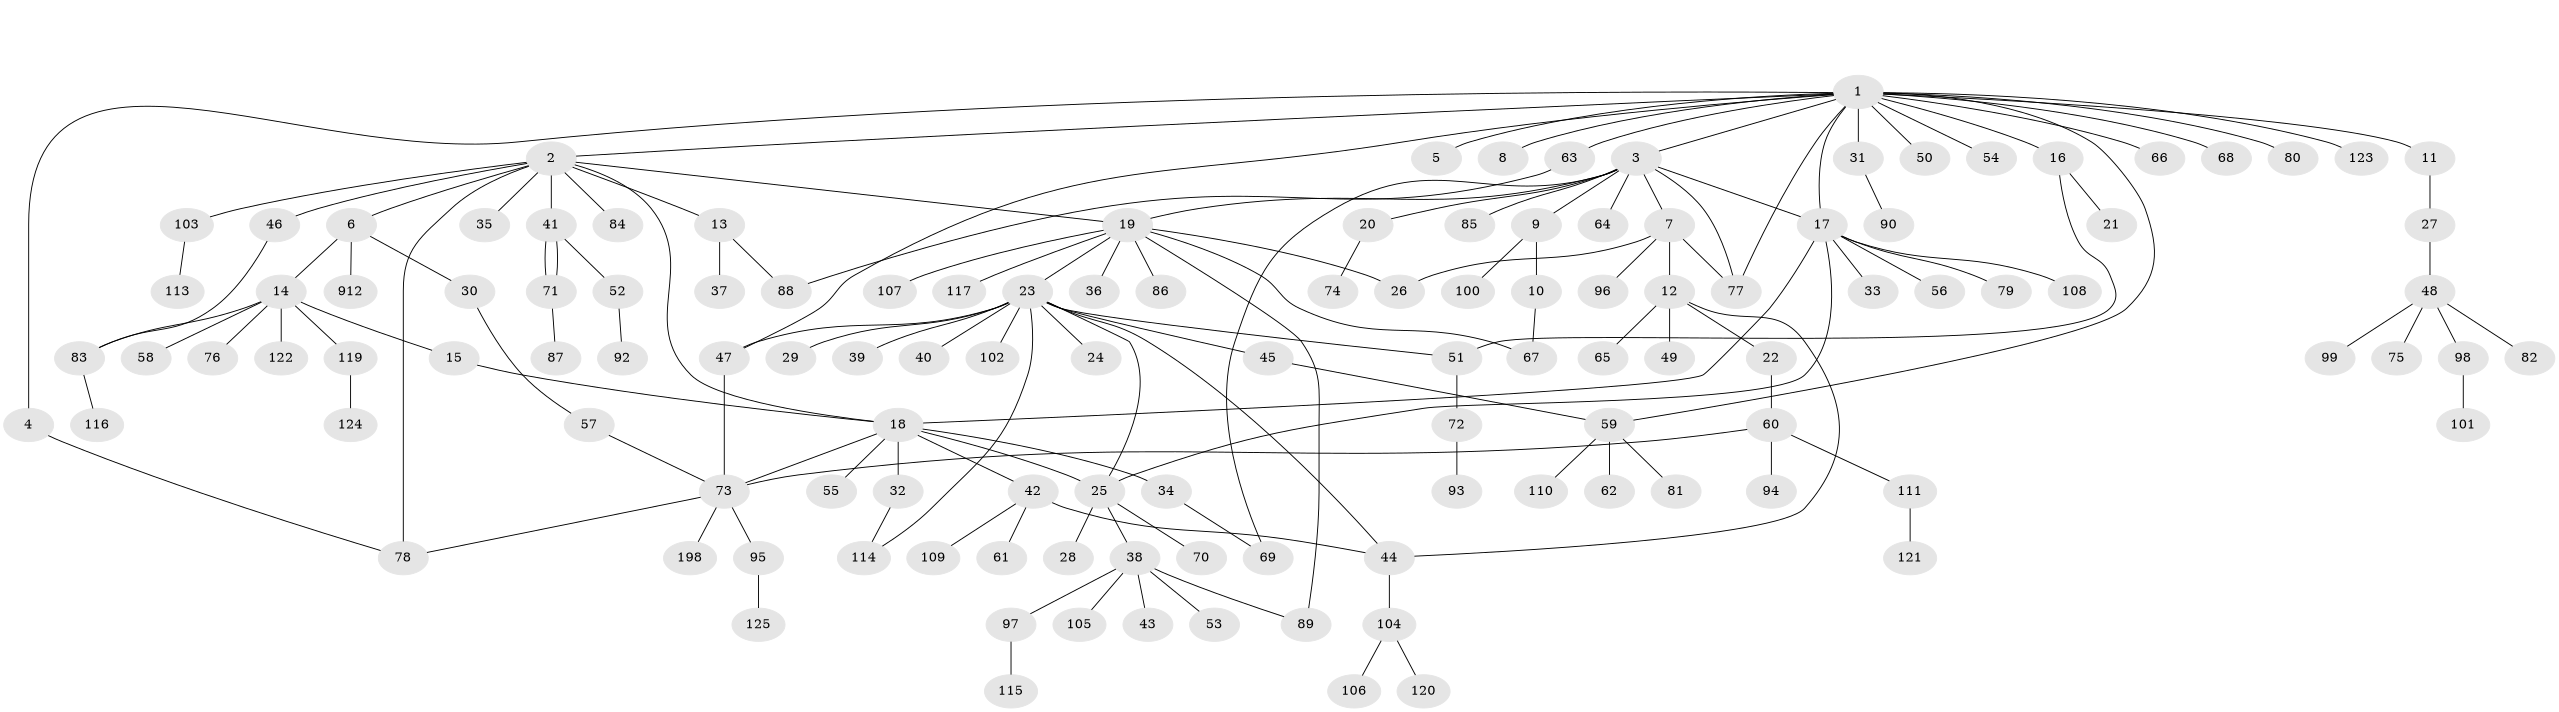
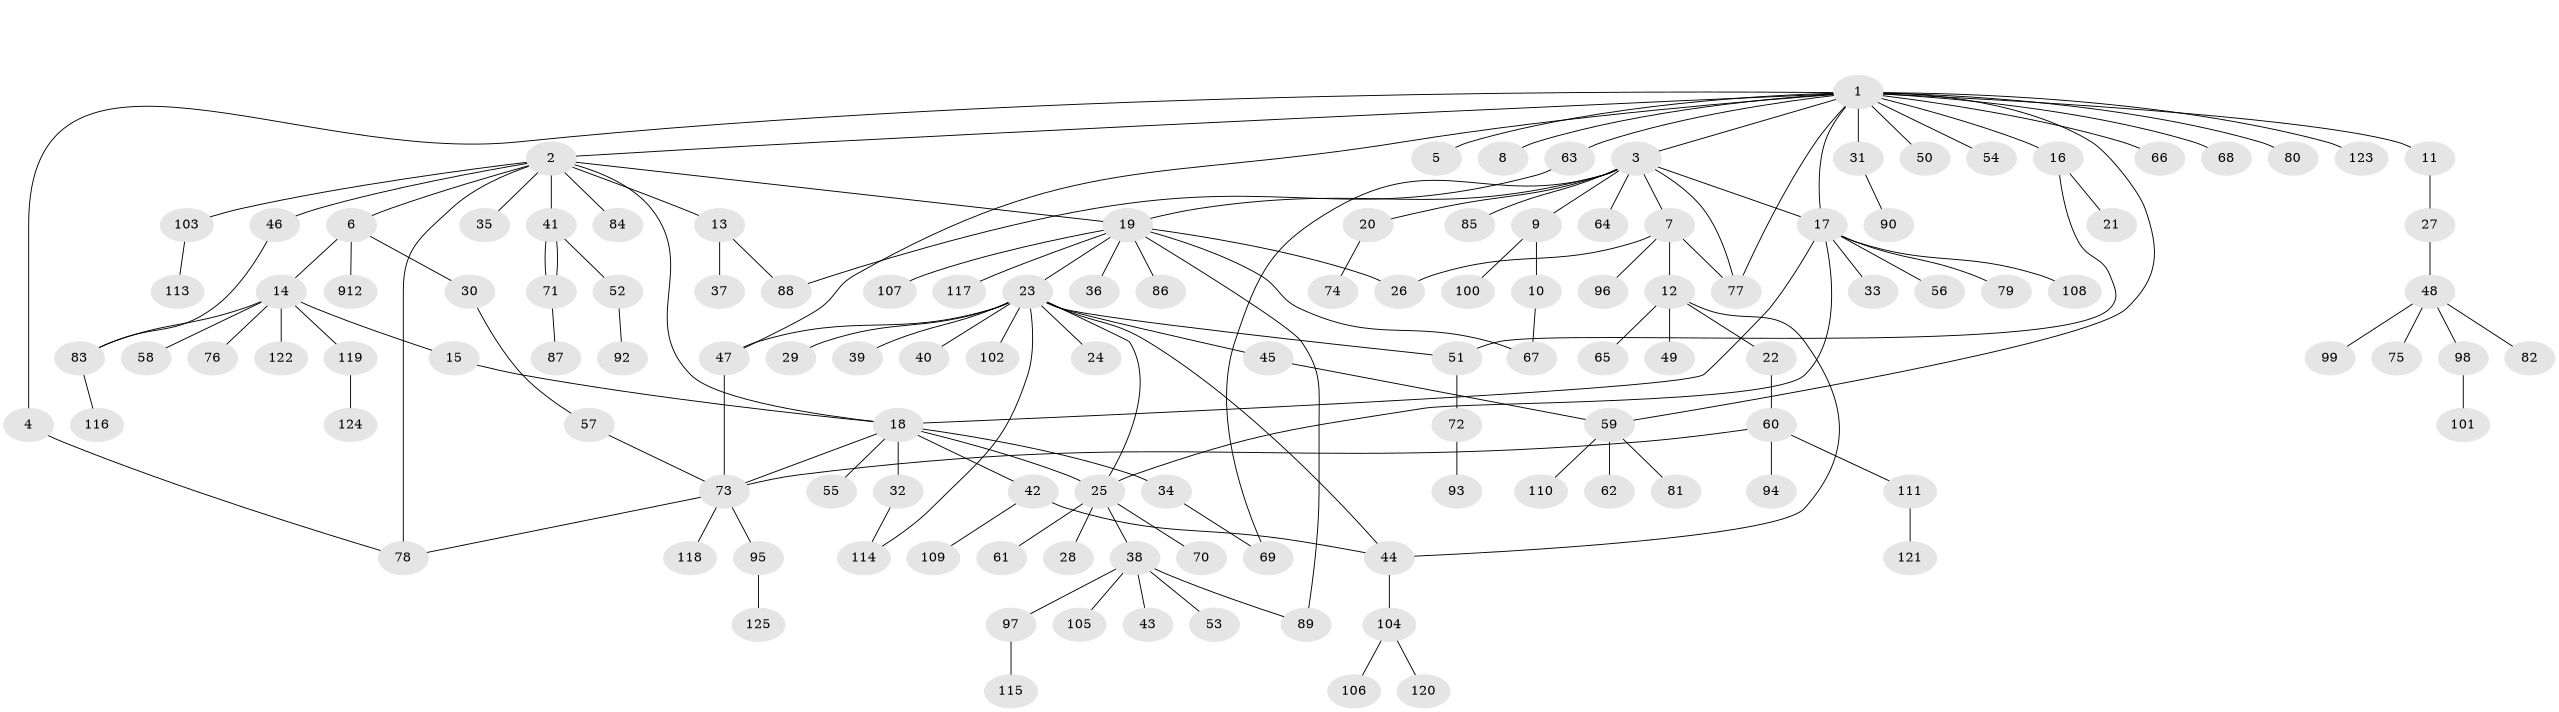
  graph {
    node [color=gray90 style=filled]
    1
    2
    3
    4
    5
    8
    11
    16
    17
    31
    47
    50
    54
    59
    63
    66
    68
    80
    123
    77
    6
    13
    18
    19
    35
    41
    46
    78
    84
    103
    7
    9
    20
    64
    69
    85
    27
    21
    51
    25
    33
    56
    79
    108
    23
    44
    24
    29
    39
    40
    45
    102
    114
    90
    73
    62
    81
    110
    88
    14
    30
    n62 [label=912]
    37
    32
    34
    42
    55
    26
    67
    36
    86
    89
    107
    117
    52
    71
    83
    113
    12
    96
    10
    100
    74
    15
    58
    76
    119
    122
    57
    22
    49
    65
    48
    60
    104
    116
    124
    72
    28
    38
    61
    70
    109
    95
-   118 [label=198]
+   118
    94
    111
    43
    53
    97
    105
    75
    82
    98
    99
    115
    92
    87
    106
    120
    101
    93
    121
    125
    1 -- 2
    1 -- 3
    1 -- 4
    1 -- 5
    1 -- 8
    1 -- 11
    1 -- 16
    1 -- 17
    1 -- 31
    1 -- 47
    1 -- 50
    1 -- 54
    1 -- 59
    1 -- 63
    1 -- 66
    1 -- 68
    1 -- 80
    1 -- 123
    1 -- 77
    2 -- 6
    2 -- 13
    2 -- 18
    2 -- 19
    2 -- 35
    2 -- 41
    2 -- 46
    2 -- 78
    2 -- 84
    2 -- 103
    3 -- 17
    3 -- 77
    3 -- 19
    3 -- 7
    3 -- 9
    3 -- 20
    3 -- 64
    3 -- 69
    3 -- 85
    4 -- 78
    11 -- 27
    16 -- 21
    16 -- 51
    17 -- 18
    17 -- 25
    17 -- 33
    17 -- 56
    17 -- 79
    17 -- 108
    31 -- 90
    47 -- 73
    59 -- 62
    59 -- 81
    59 -- 110
    63 -- 88
    6 -- 14
    6 -- 30
    6 -- n62
    13 -- 88
    13 -- 37
    18 -- 25
    18 -- 73
    18 -- 32
    18 -- 34
    18 -- 42
    18 -- 55
    19 -- 23
    19 -- 26
    19 -- 67
    19 -- 36
    19 -- 86
    19 -- 89
    19 -- 107
    19 -- 117
    41 -- 52
    41 -- 71
    41 -- 71
    46 -- 83
    103 -- 113
    7 -- 77
    7 -- 26
    7 -- 12
    7 -- 96
    9 -- 10
    9 -- 100
    20 -- 74
    27 -- 48
    51 -- 72
    25 -- 28
    25 -- 38
-   42 -- 61
+   25 -- 61
    25 -- 70
    23 -- 47
    23 -- 51
    23 -- 25
    23 -- 44
    23 -- 24
    23 -- 29
    23 -- 39
    23 -- 40
    23 -- 45
    23 -- 102
    23 -- 114
    44 -- 104
    45 -- 59
    73 -- 78
    73 -- 95
    73 -- 118
    14 -- 83
    14 -- 15
    14 -- 58
    14 -- 76
    14 -- 119
    14 -- 122
    30 -- 57
    32 -- 114
    34 -- 69
    42 -- 44
    42 -- 109
    52 -- 92
    71 -- 87
    83 -- 116
    12 -- 44
    12 -- 22
    12 -- 49
    12 -- 65
    10 -- 67
    15 -- 18
    119 -- 124
    57 -- 73
    22 -- 60
    48 -- 75
    48 -- 82
    48 -- 98
    48 -- 99
    60 -- 73
    60 -- 94
    60 -- 111
    104 -- 106
    104 -- 120
    72 -- 93
    38 -- 89
    38 -- 43
    38 -- 53
    38 -- 97
    38 -- 105
    95 -- 125
    111 -- 121
    97 -- 115
    98 -- 101
  }
